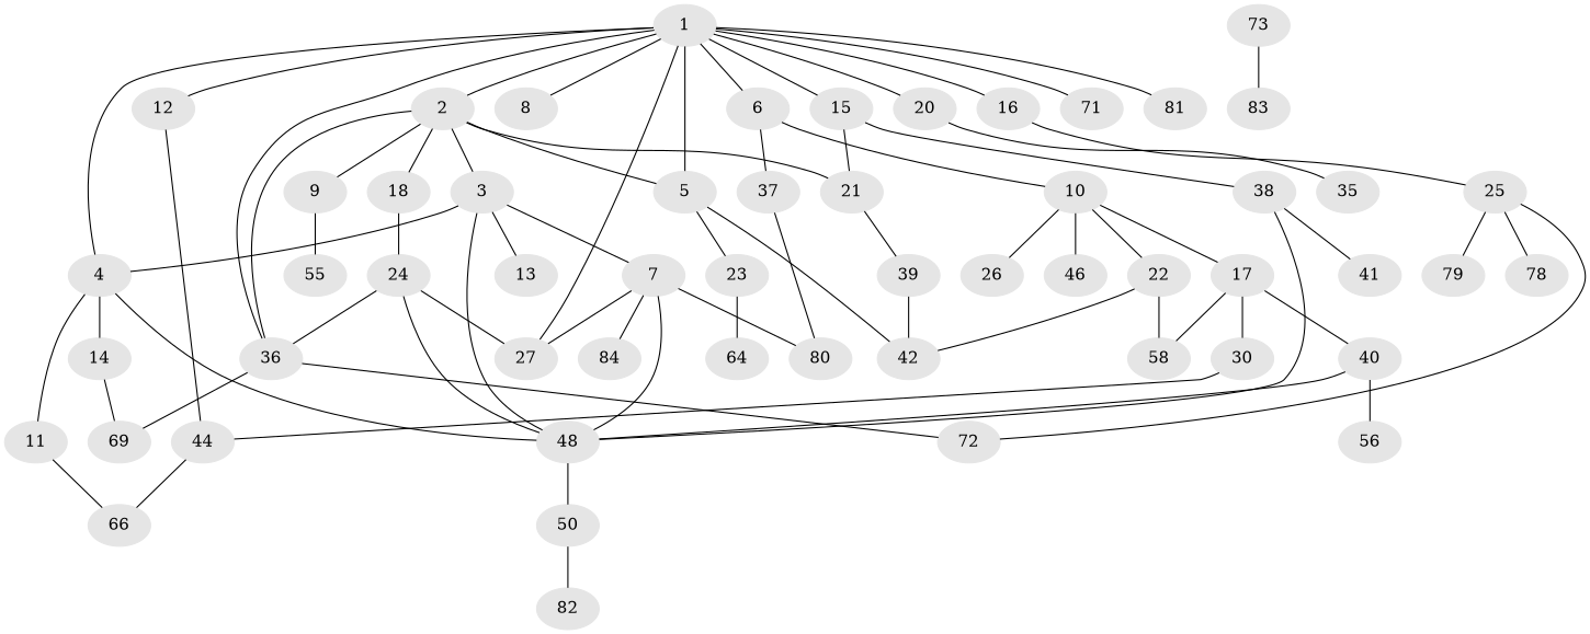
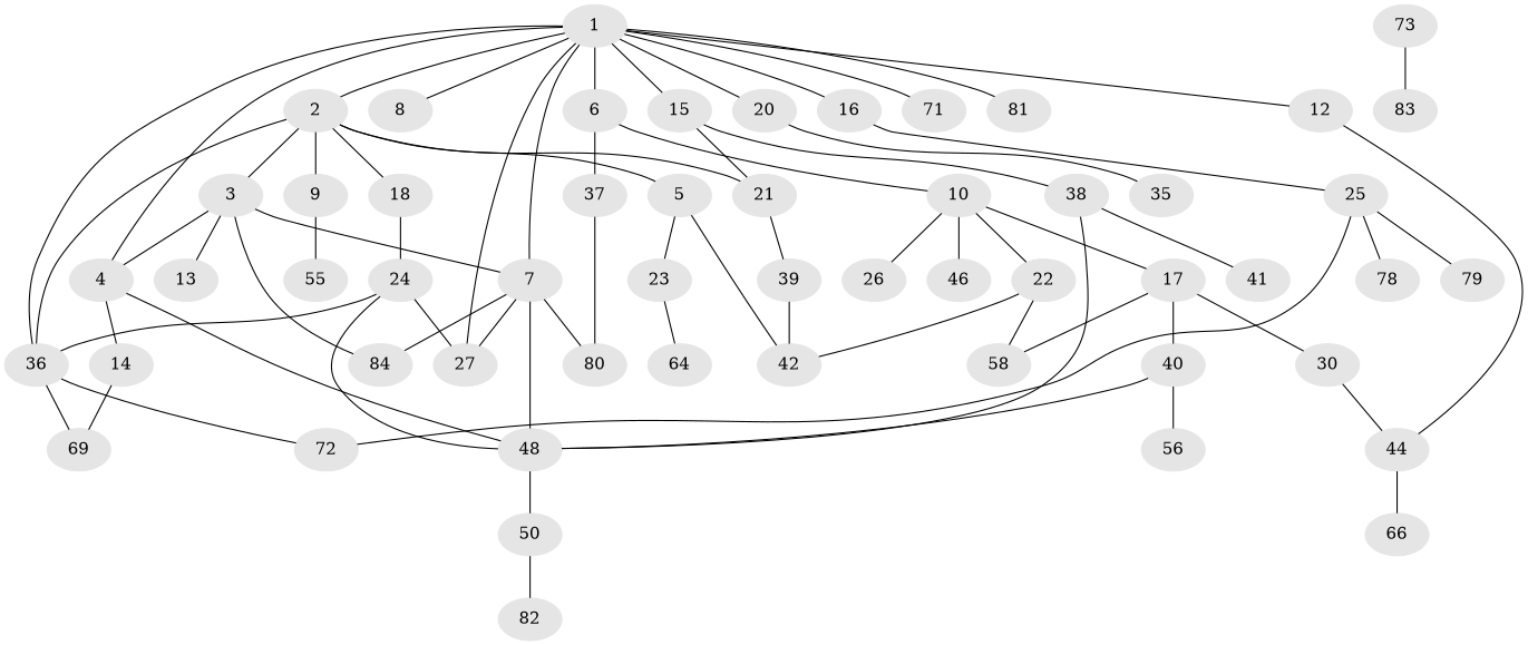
  graph {
    node [color=gray90 style=filled]
    1 [super="+53"]
    2 [super="+32"]
    4 [super="+68"]
    5 [super="+56"]
    6 [super="+19"]
    8
    12
    15 [super="+61"]
    16
    20 [super="+31"]
    27
    36 [super="+43"]
    71 [super="+74"]
    81
    3
    9
    18
    21 [super="+33"]
    48 [super="+63"]
-   11 [super="+77"]
    14 [super="+59"]
    23
    42 [super="+54"]
    10
    37
    44 [super="+67"]
    38 [super="+60"]
    25 [super="+34"]
    35
    69
    72
    7 [super="+28"]
    13 [super="+47"]
    55
    24 [super="+45"]
    39
    80
    84
    50 [super="+52"]
    66
    64 [super="+85"]
    17 [super="+57"]
    22 [super="+75"]
    26 [super="+29"]
    46 [super="+65"]
    30
    40 [super="+62"]
    58
    41
    78
    79
    n52 [label=56]
    73 [super="+76"]
    83
    82
    1 -- 2
    1 -- 4
-   1 -- 5
+   1 -- 7
    1 -- 6
    1 -- 8
    1 -- 12
    1 -- 15
    1 -- 16
    1 -- 20
    1 -- 27
    1 -- 36
    1 -- 71
    1 -- 81
    2 -- 5
    2 -- 36
    2 -- 3
    2 -- 9
    2 -- 18
    2 -- 21
    4 -- 48
-   4 -- 11
    4 -- 14
    5 -- 23
    5 -- 42
    6 -- 10
    6 -- 37
    12 -- 44
    15 -- 21
    15 -- 38
    16 -- 25
    20 -- 35
    36 -- 69
    36 -- 72
    3 -- 4
-   3 -- 48
+   3 -- 84
    3 -- 7
    3 -- 13
    9 -- 55
    18 -- 24
    21 -- 39
    48 -- 50
-   11 -- 66
    14 -- 69
    23 -- 64
    10 -- 17
    10 -- 22
    10 -- 26
    10 -- 46
    37 -- 80
    44 -- 66
    38 -- 48
    38 -- 41
    25 -- 72
    25 -- 78
    25 -- 79
    7 -- 27
    7 -- 48
    7 -- 80
    7 -- 84
    24 -- 27
    24 -- 36
    24 -- 48
    39 -- 42
    50 -- 82
    17 -- 30
    17 -- 40
    17 -- 58
    22 -- 42
    22 -- 58
    30 -- 44
    40 -- 48
    40 -- n52
    73 -- 83
  }
